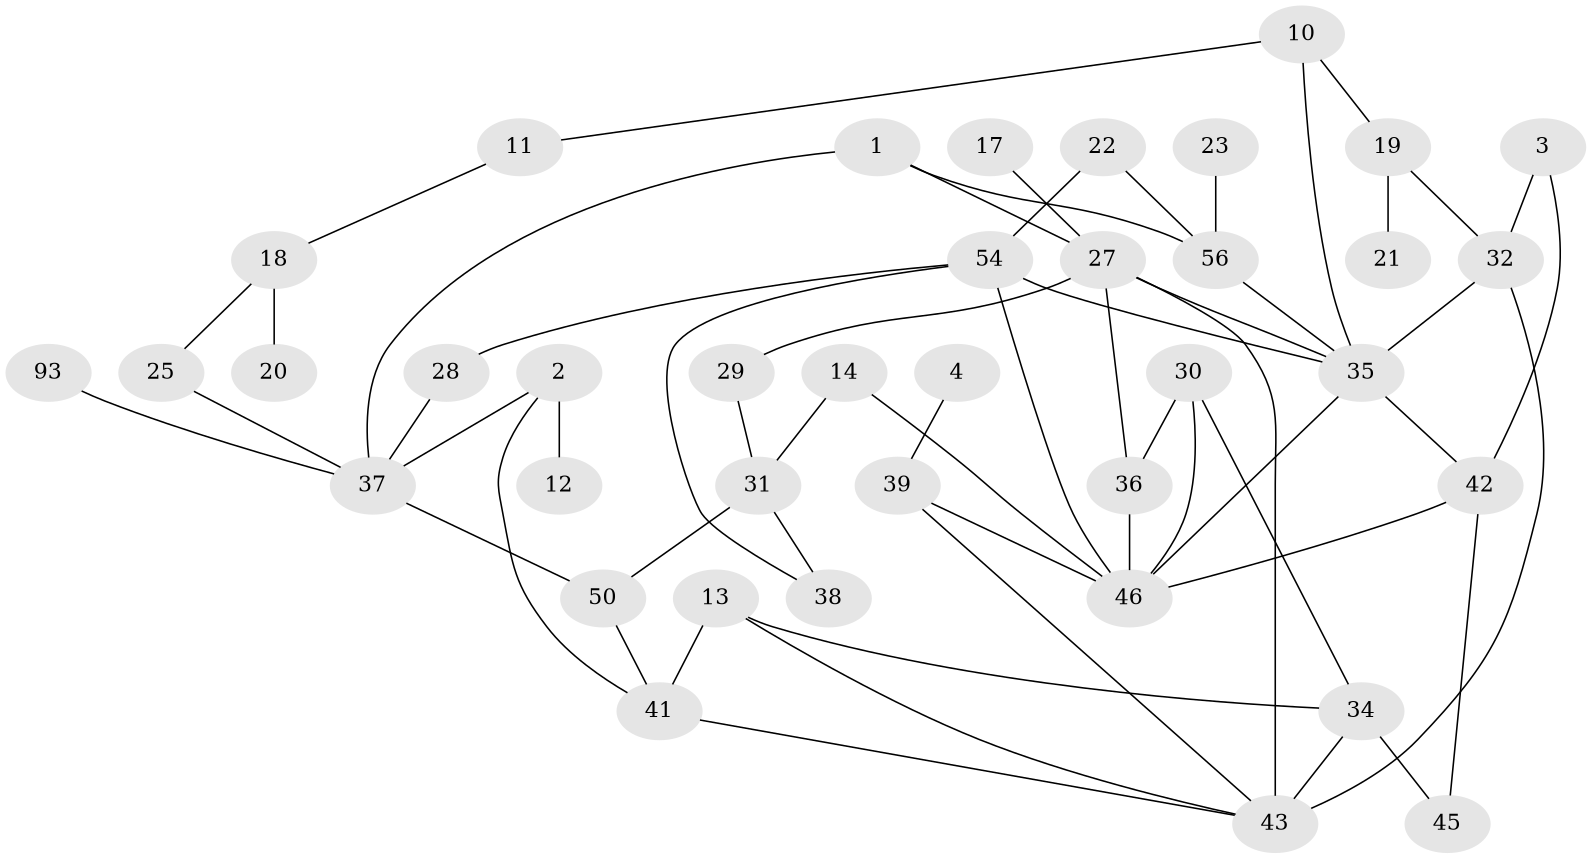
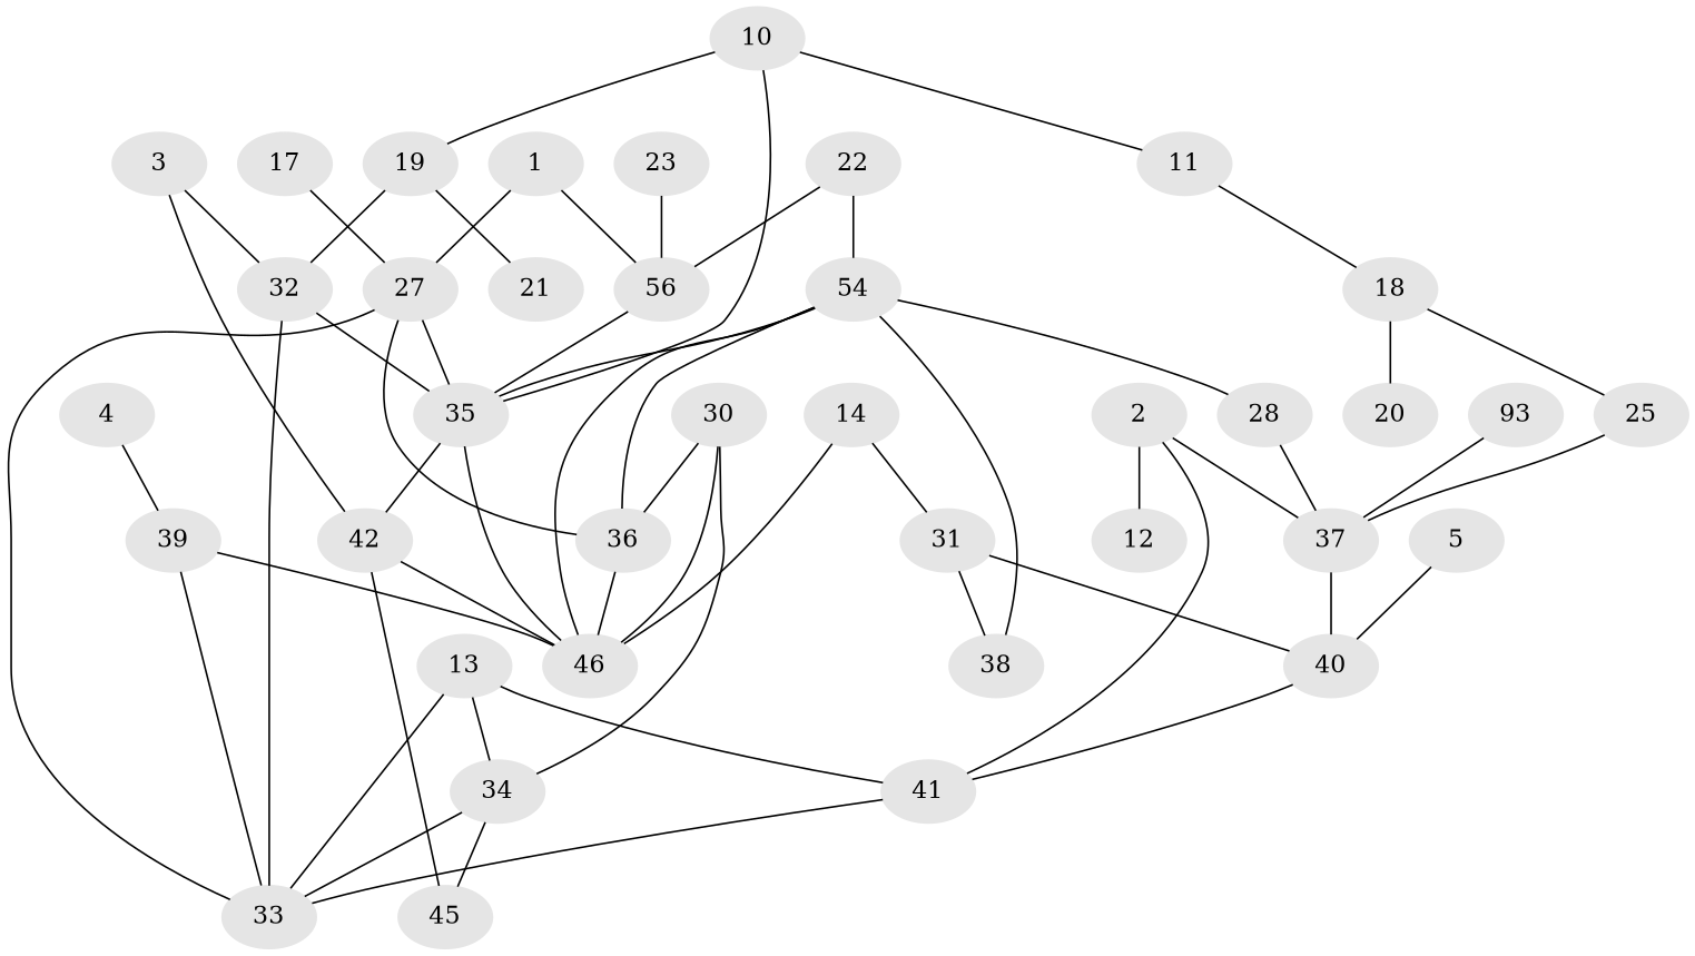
  graph {
    node [color=gray90 style=filled]
    edge [weight=1.0]
    n1 [label=56]
    1
    27
    37
    35
-   43
+   43 [label=33]
    36
-   29
-   40 [label=50]
+   40
    3
    32
    42
    46
    45
    4
    39
+   5
    41
    n19 [label=2]
    12
    10
    11
    19
    18
    21
    20
    25
    13
    34
    14
    31
    22
    n33 [label=54]
    17
    28
    38
    23
    30
    n39 [label=93]
    n1 -- 35
    1 -- n1
    1 -- 27
-   1 -- 37
    27 -- 35 [weight=2.0]
    27 -- 43 [weight=2.0]
    27 -- 36
-   27 -- 29
    37 -- 40
    35 -- 42
    35 -- 46 [weight=2.0]
    36 -- 46
-   29 -- 31
    40 -- 41
    3 -- 32
    3 -- 42
    32 -- 35
    32 -- 43
    42 -- 46
    42 -- 45
    4 -- 39
    39 -- 43
    39 -- 46
+   5 -- 40
    41 -- 43
    n19 -- 37
    n19 -- 41
    n19 -- 12
    10 -- 35
    10 -- 11
    10 -- 19
    11 -- 18
    19 -- 32
    19 -- 21
    18 -- 20
    18 -- 25
    25 -- 37
    13 -- 43
    13 -- 41
    13 -- 34
    34 -- 43
    34 -- 45
    14 -- 46 [weight=2.0]
    14 -- 31
    31 -- 40
    31 -- 38
    22 -- n1
    22 -- n33
    n33 -- 35 [weight=2.0]
+   n33 -- 36
    n33 -- 46
    n33 -- 28
    n33 -- 38
    17 -- 27
    28 -- 37
    23 -- n1
    30 -- 36
    30 -- 46
    30 -- 34
    n39 -- 37
  }
